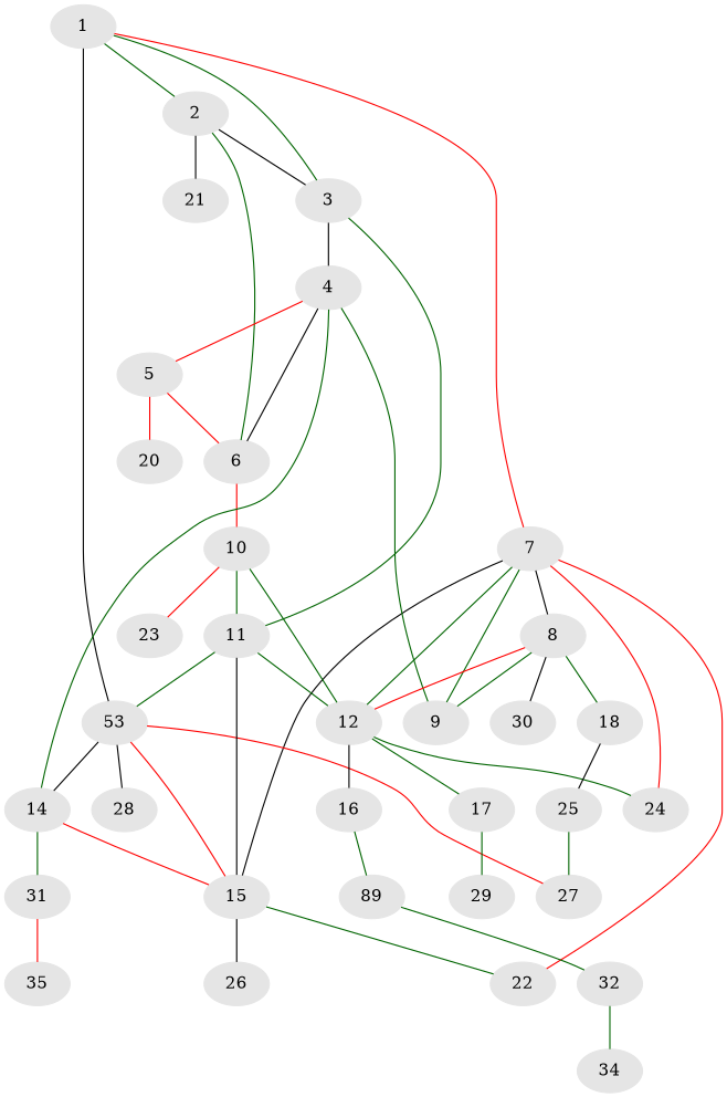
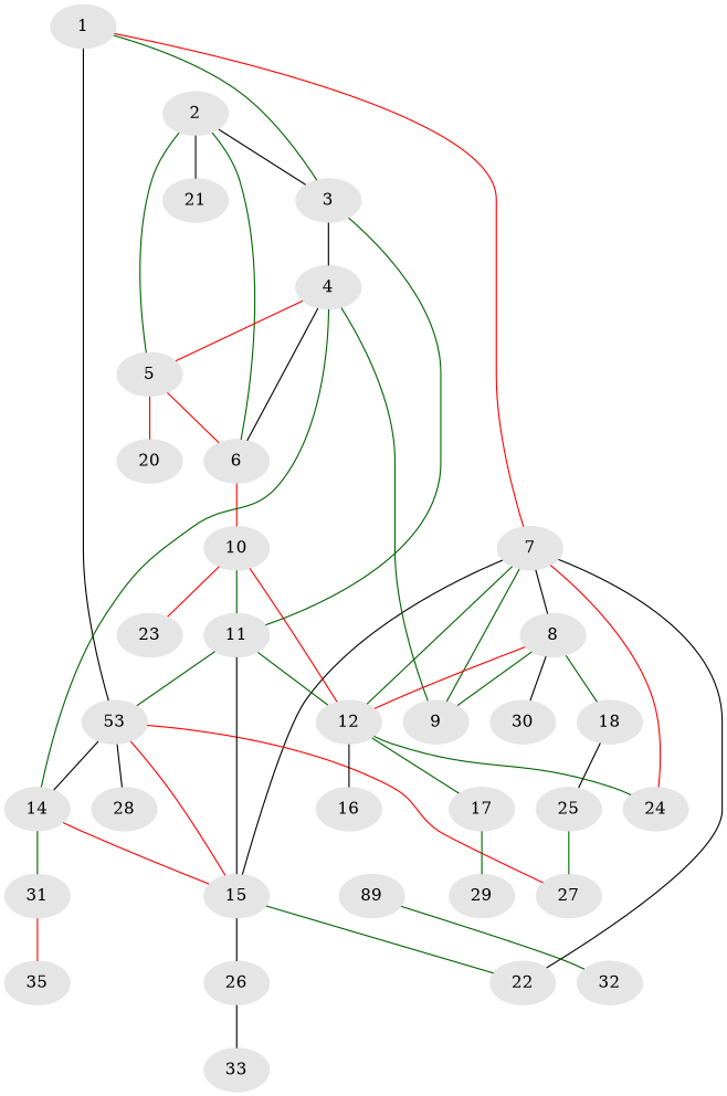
  graph {
    node [color=gray90 style=filled]
    edge [color=darkgreen weight=1.0]
    1
    2
    3
    7
    n5 [label=53]
    6
    21
    4
    11
    9
    8
    12
    15
    22
    24
    14
    27
    28
    10
    5
    20
    31
    23
    18
    30
    16
    17
    26
    25
    35
    n31 [label=89]
    29
+   33
    32
-   34
-   1 -- 2
+   5 -- 2
    1 -- 3
    1 -- 7 [color=red]
    1 -- n5 [color=black weight=4.0]
    2 -- 3 [color=black]
    2 -- 6
    2 -- 21 [color=black weight=3.0]
    3 -- 4 [color=black]
    3 -- 11
    7 -- 9
    7 -- 8 [color=black]
    7 -- 12
    7 -- 15 [color=black]
-   7 -- 22 [color=red weight=2.0]
+   7 -- 22 [color=black weight=2.0]
    7 -- 24 [color=red]
    n5 -- 15 [color=red]
    n5 -- 14 [color=black]
    n5 -- 27 [color=red]
    n5 -- 28 [color=black]
    6 -- 10 [color=red]
    4 -- 6 [color=black]
    4 -- 9
    4 -- 14
    4 -- 5 [color=red]
    11 -- n5 [weight=2.0]
    11 -- 12
    11 -- 15 [color=black]
    8 -- 9
    8 -- 12 [color=red]
    8 -- 18
    8 -- 30 [color=black]
    12 -- 24 [weight=3.0]
    12 -- 16 [color=black]
    12 -- 17
    15 -- 22
    15 -- 26 [color=black]
    14 -- 15 [color=red]
    14 -- 31
    10 -- 11
-   10 -- 12
+   10 -- 12 [color=red]
    10 -- 23 [color=red]
    5 -- 6 [color=red]
    5 -- 20 [color=red weight=3.0]
    31 -- 35 [color=red]
    18 -- 25 [color=black]
-   16 -- n31
    17 -- 29
+   26 -- 33 [color=black]
    25 -- 27 [weight=2.0]
    n31 -- 32
-   32 -- 34
  }
